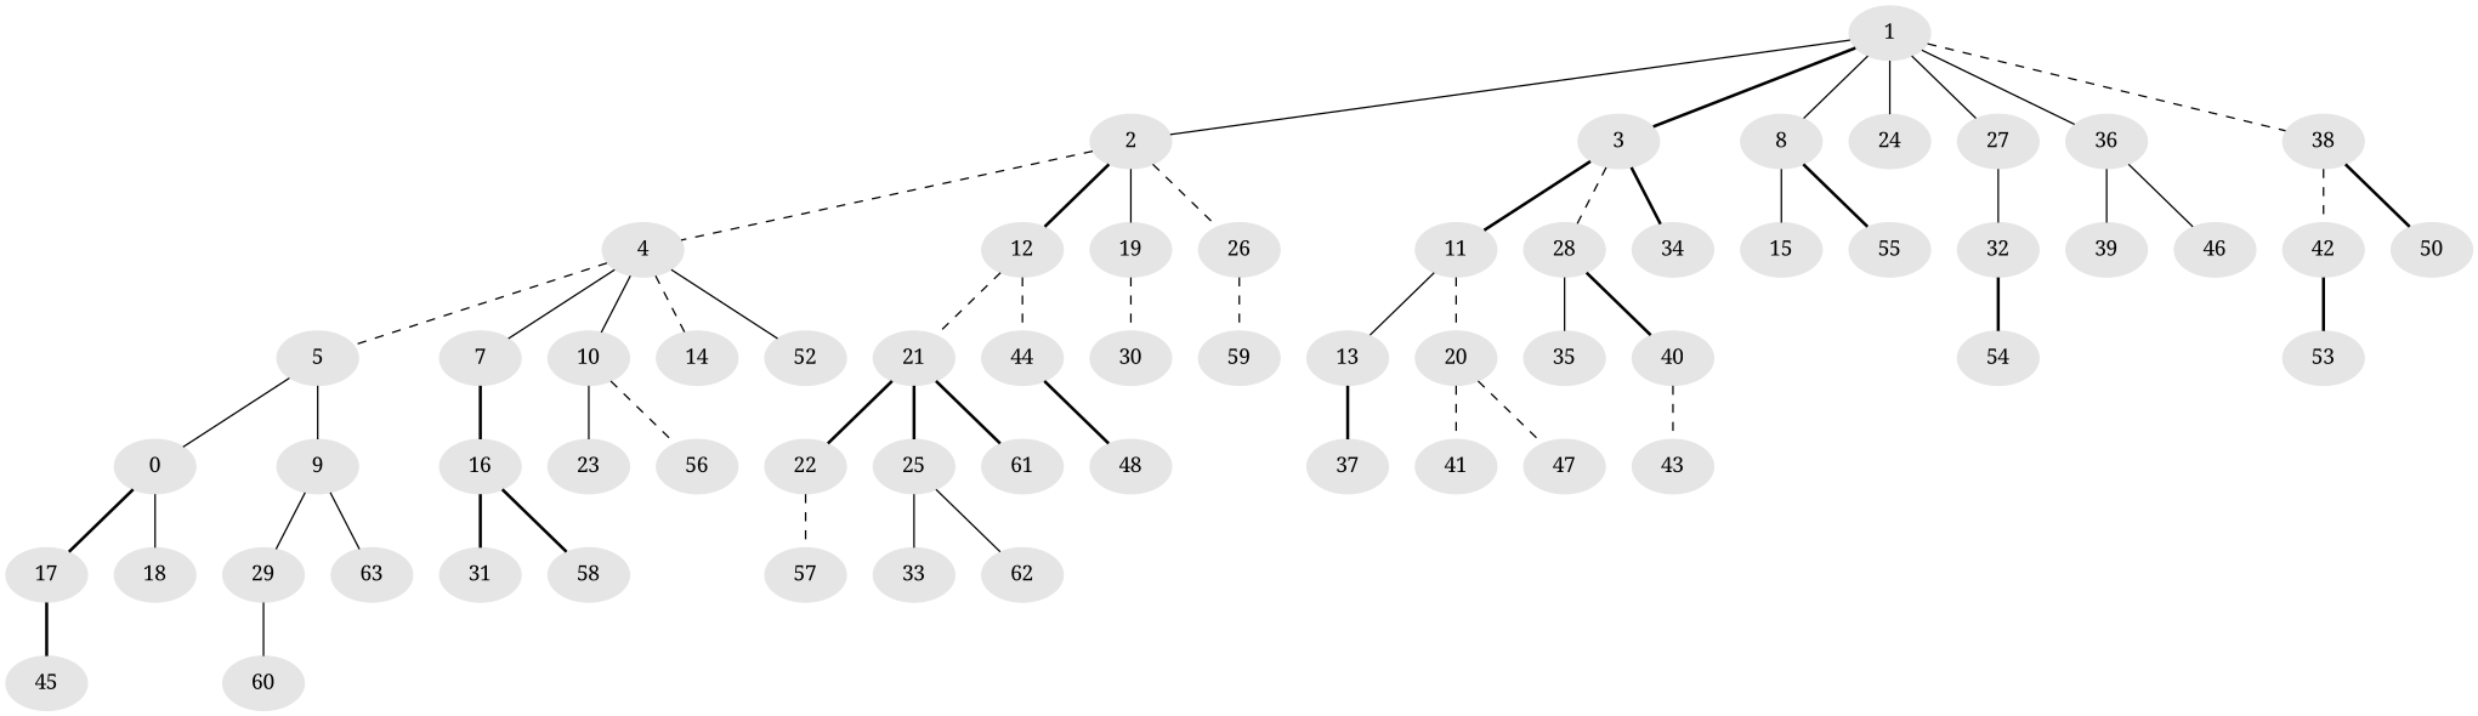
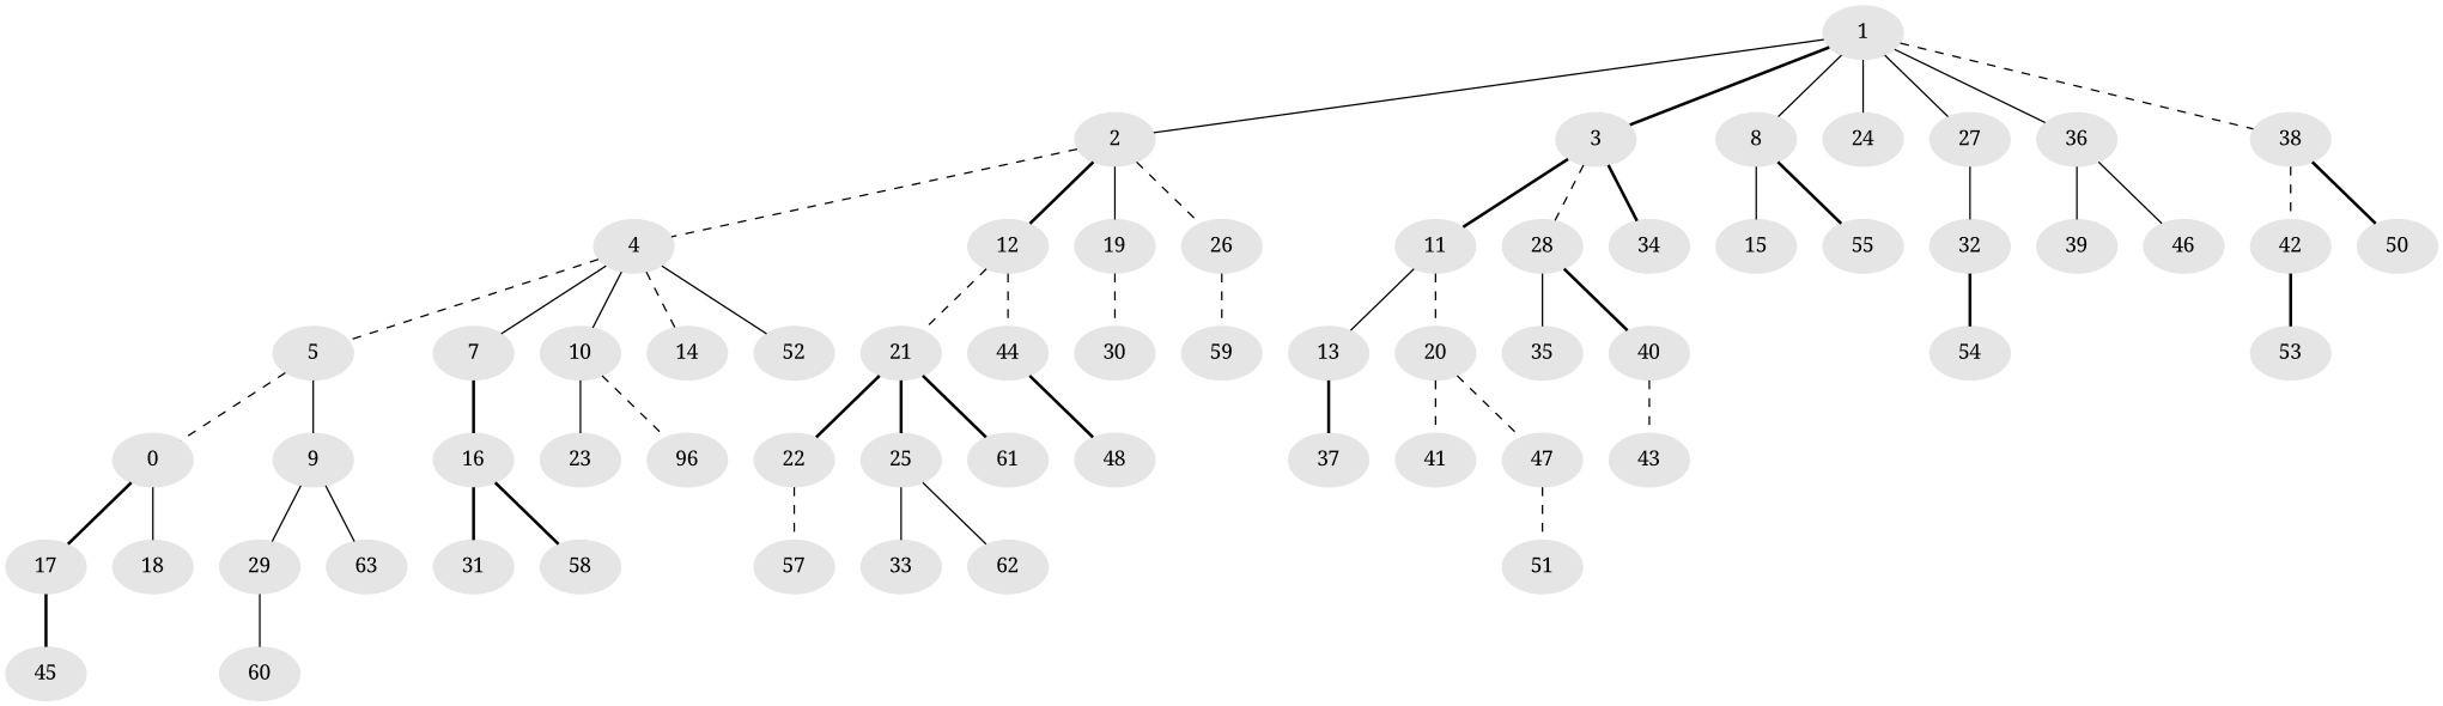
  graph {
    fontname="Noto Serif"
    node [color=gray90 fontname="Noto Serif" style=filled]
    edge [fontname="Noto Serif" style=solid]
    1
    2
    3
    8
    24
    27
    36
    38
    4
    12
    19
    26
    11
    28
    34
    15
    55
    32
    39
    46
    42
    50
    5
    7
    10
    14
    52
    21
    44
    30
    59
    13
    20
    35
    40
    n36 [label=0]
    9
    16
    23
-   56
+   56 [label=96]
    17
    18
    29
    63
    45
    31
    58
    60
    37
    41
    47
    22
    25
    61
    48
+   51
    57
    33
    62
    54
    43
    53
    1 -- 2
    1 -- 3 [style=bold]
    1 -- 8
    1 -- 24
    1 -- 27
    1 -- 36
    1 -- 38 [style=dashed]
    2 -- 4 [style=dashed]
    2 -- 12 [style=bold]
    2 -- 19
    2 -- 26 [style=dashed]
    3 -- 11 [style=bold]
    3 -- 28 [style=dashed]
    3 -- 34 [style=bold]
    8 -- 15
    8 -- 55 [style=bold]
    27 -- 32
    36 -- 39
    36 -- 46
    38 -- 42 [style=dashed]
    38 -- 50 [style=bold]
    4 -- 5 [style=dashed]
    4 -- 7
    4 -- 10
    4 -- 14 [style=dashed]
    4 -- 52
    12 -- 21 [style=dashed]
    12 -- 44 [style=dashed]
    19 -- 30 [style=dashed]
    26 -- 59 [style=dashed]
    11 -- 13
    11 -- 20 [style=dashed]
    28 -- 35
    28 -- 40 [style=bold]
    32 -- 54 [style=bold]
    42 -- 53 [style=bold]
-   5 -- n36
+   5 -- n36 [style=dashed]
    5 -- 9
    7 -- 16 [style=bold]
    10 -- 23
    10 -- 56 [style=dashed]
    21 -- 22 [style=bold]
    21 -- 25 [style=bold]
    21 -- 61 [style=bold]
    44 -- 48 [style=bold]
    13 -- 37 [style=bold]
    20 -- 41 [style=dashed]
    20 -- 47 [style=dashed]
    40 -- 43 [style=dashed]
    n36 -- 17 [style=bold]
    n36 -- 18
    9 -- 29
    9 -- 63
    16 -- 31 [style=bold]
    16 -- 58 [style=bold]
    17 -- 45 [style=bold]
    29 -- 60
+   47 -- 51 [style=dashed]
    22 -- 57 [style=dashed]
    25 -- 33
    25 -- 62
  }
